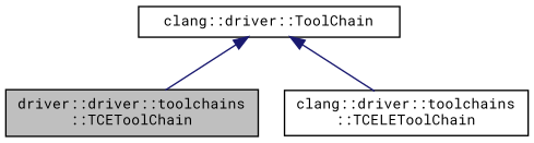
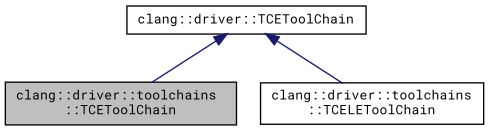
  digraph {
    fontname="Roboto Mono"
    node [color=black fontname="Roboto Mono" fontsize=10 shape=record]
    edge [color=midnightblue dir=back fontname="Roboto Mono" fontsize=10 labelfontname=Helvetica labelfontsize=10 style=solid]
-   n1 [fillcolor=grey75 fontcolor=black height=0.2 label="driver::driver::toolchains\l::TCEToolChain" style=filled width=0.4]
+   n1 [fillcolor=grey75 fontcolor=black height=0.2 label="clang::driver::toolchains\l::TCEToolChain" style=filled width=0.4]
    n2 [height=0.2 label="clang::driver::toolchains\l::TCELEToolChain" width=0.4]
-   n3 [height=0.2 label="clang::driver::ToolChain" width=0.4]
+   n3 [height=0.2 label="clang::driver::TCEToolChain" width=0.4]
    n3 -> n1
    n3 -> n2
  }
